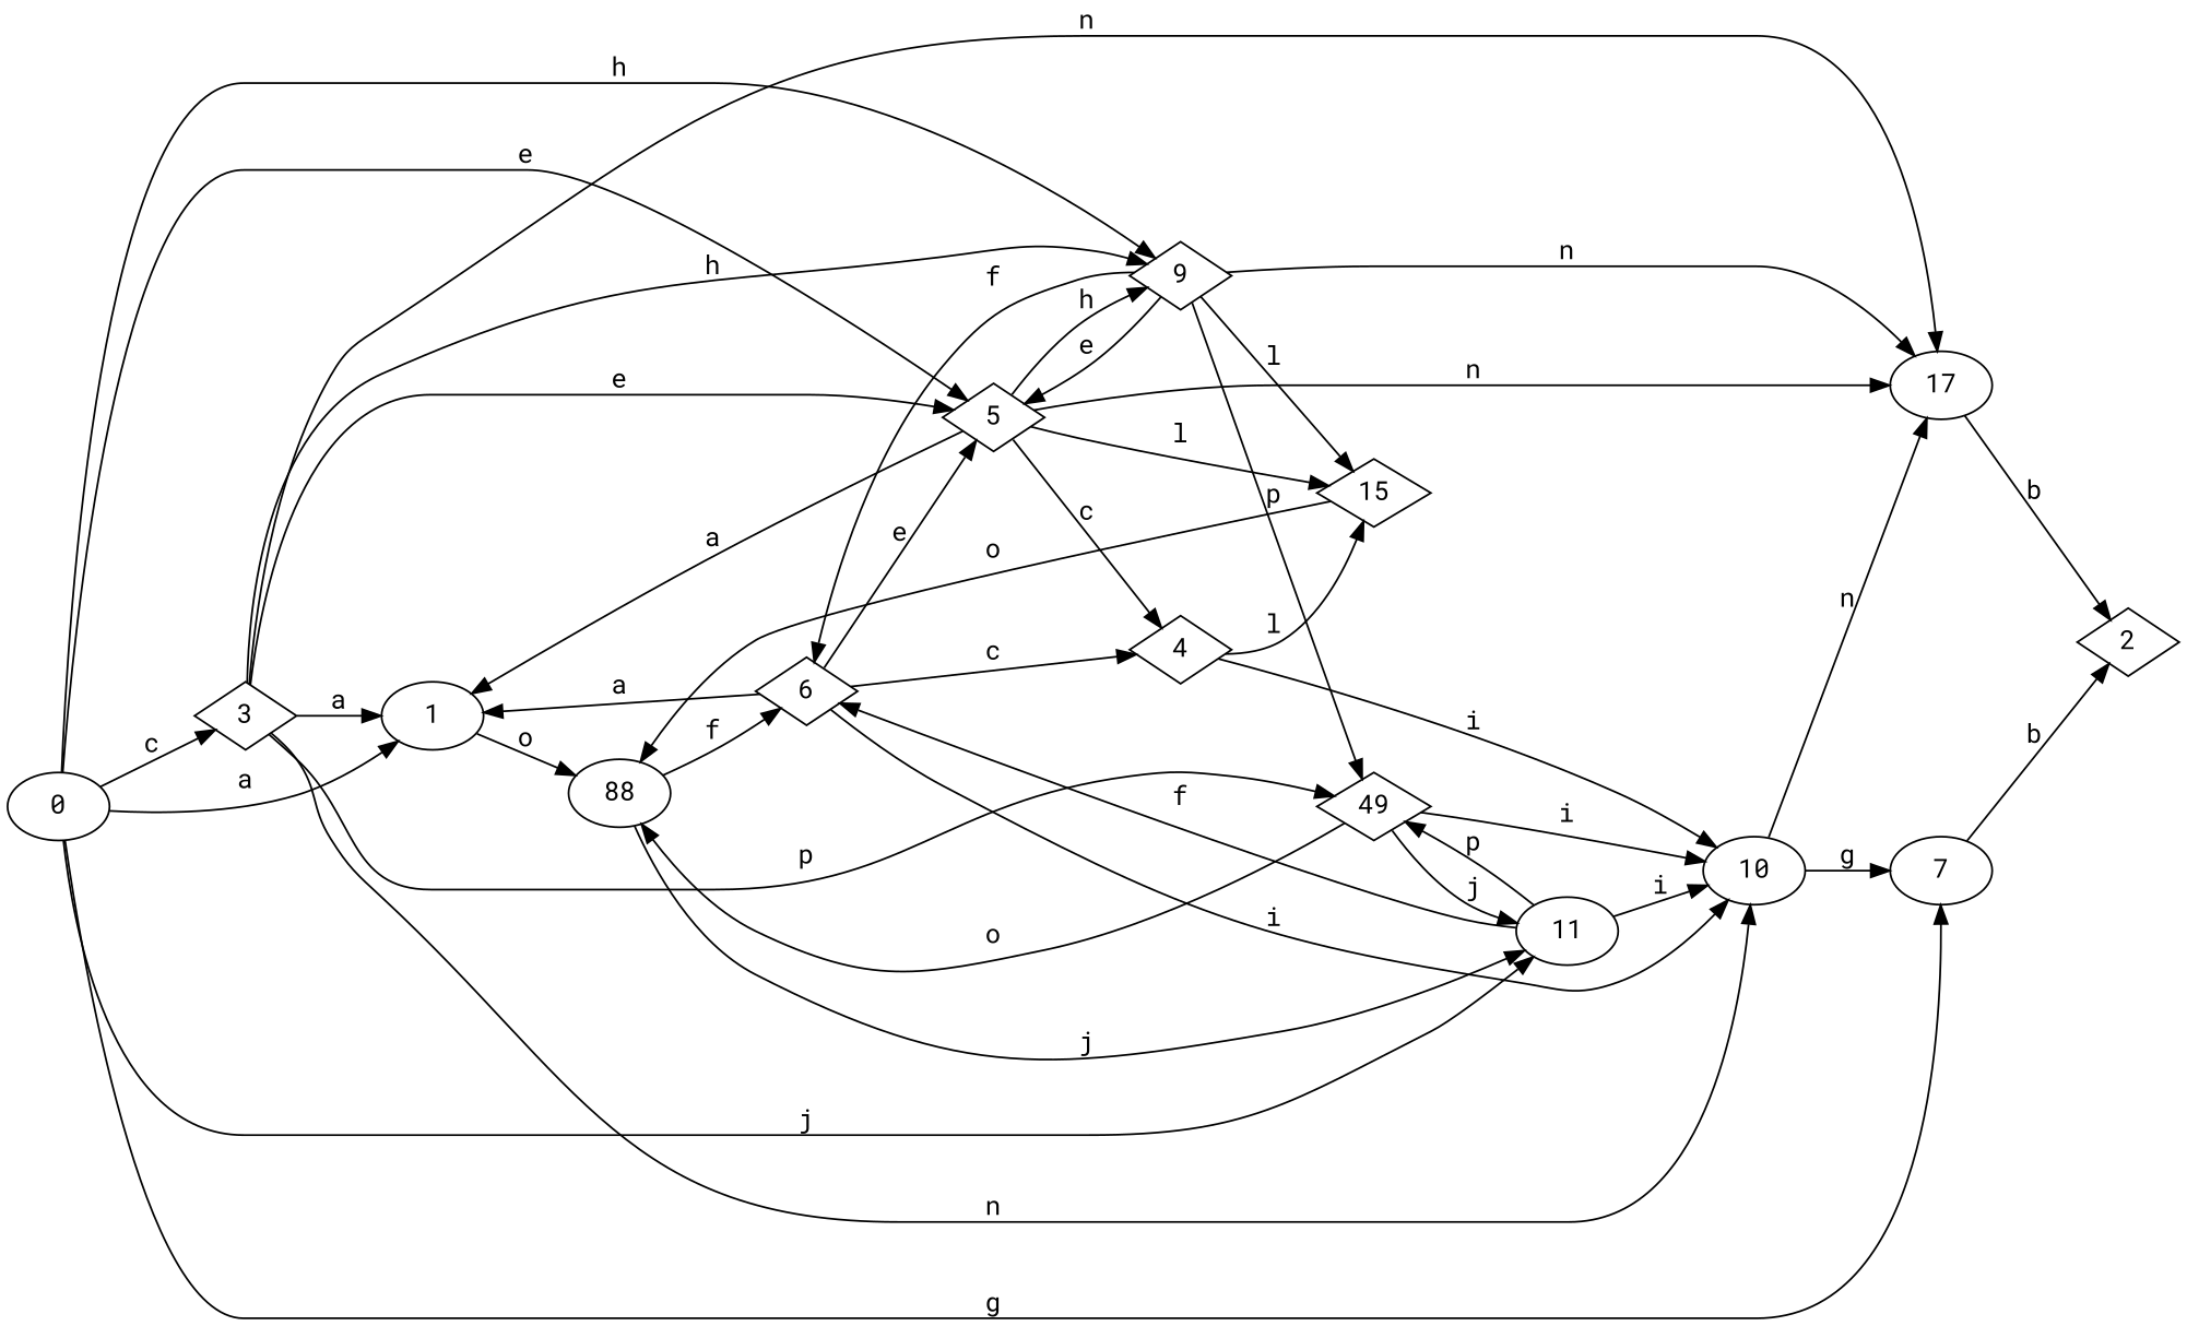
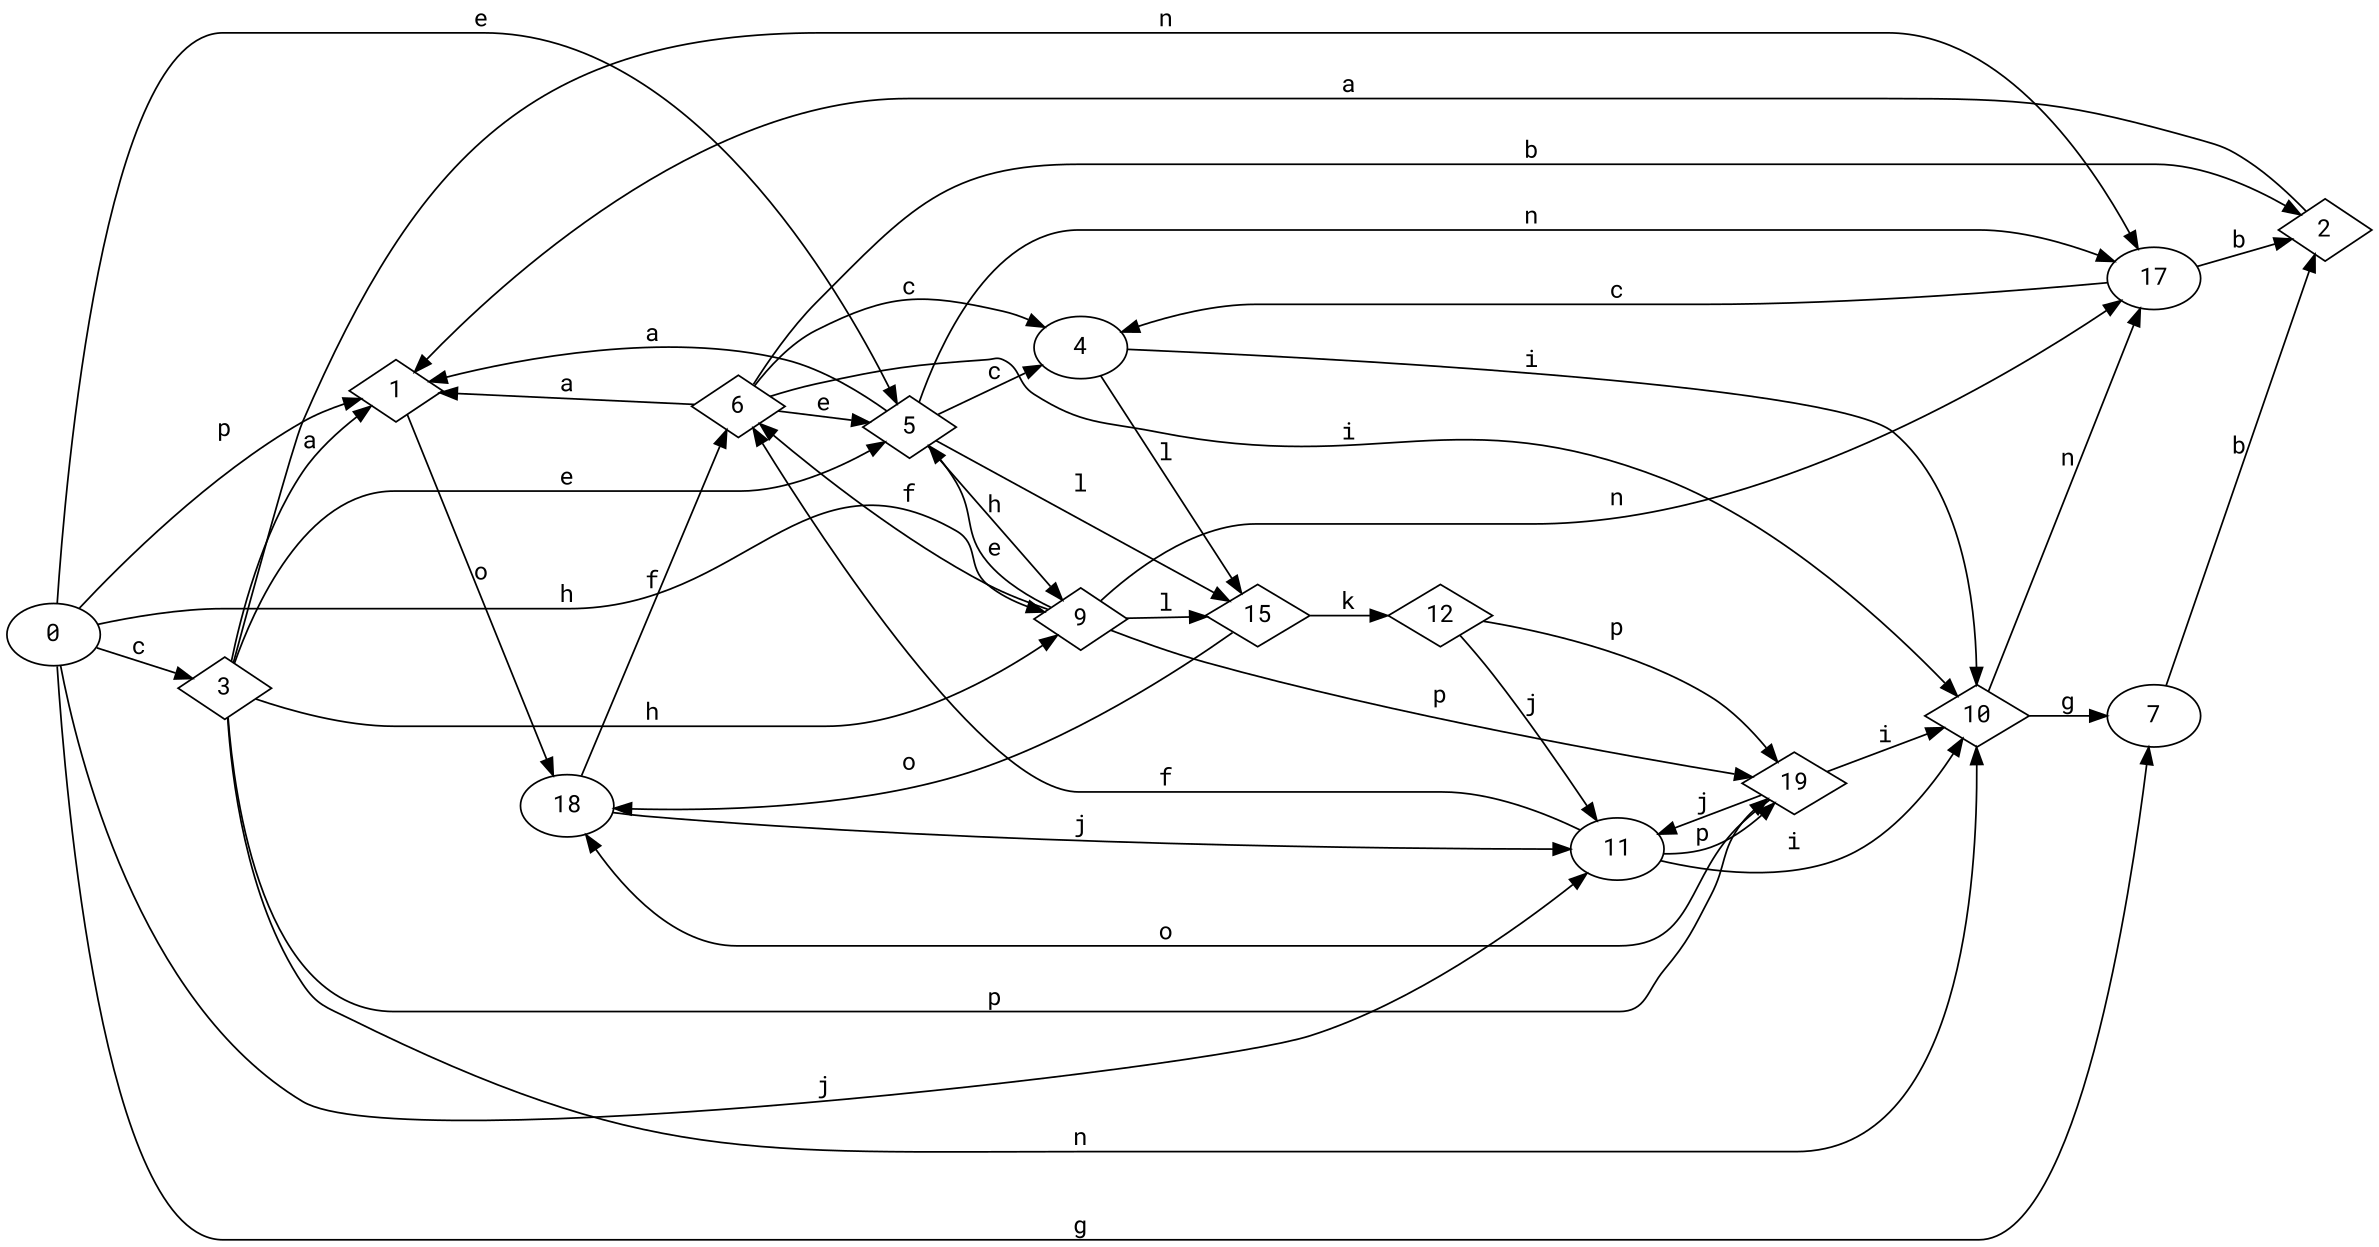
  strict digraph {
    fontname="Roboto Mono"
    rankdir=LR
    node [fontname="Roboto Mono" shape=diamond]
    edge [fontname="Roboto Mono"]
-   1 [shape=ellipse]
-   18 [shape=ellipse label=88]
+   1
+   18 [shape=ellipse]
    6
    11 [shape=ellipse]
    2
    3
    5
    9
-   10 [shape=ellipse]
+   10
    17 [shape=ellipse]
-   19 [label=49]
-   4
+   19
+   4 [shape=ellipse]
    15
    7 [shape=ellipse]
+   12
    0 [shape=ellipse]
    1 -> 18 [label=o]
    18 -> 6 [label=f]
    18 -> 11 [label=j]
    6 -> 1 [label=a]
+   6 -> 2 [label=b]
    6 -> 5 [label=e]
    6 -> 10 [label=i]
    6 -> 4 [label=c]
    11 -> 6 [label=f]
    11 -> 10 [label=i]
    11 -> 19 [label=p]
+   2 -> 1 [label=a]
    3 -> 1 [label=a]
    3 -> 5 [label=e]
    3 -> 9 [label=h]
    3 -> 10 [label=n]
    3 -> 17 [label=n]
    3 -> 19 [label=p]
    5 -> 1 [label=a]
    5 -> 9 [label=h]
    5 -> 17 [label=n]
    5 -> 4 [label=c]
    5 -> 15 [label=l]
    9 -> 6 [label=f]
    9 -> 5 [label=e]
    9 -> 17 [label=n]
    9 -> 19 [label=p]
    9 -> 15 [label=l]
    10 -> 17 [label=n]
    10 -> 7 [label=g]
    17 -> 2 [label=b]
+   17 -> 4 [label=c]
    19 -> 18 [label=o]
    19 -> 11 [label=j]
    19 -> 10 [label=i]
    4 -> 10 [label=i]
    4 -> 15 [label=l]
    15 -> 18 [label=o]
+   15 -> 12 [label=k]
    7 -> 2 [label=b]
-   0 -> 1 [label=a]
+   12 -> 11 [label=j]
+   12 -> 19 [label=p]
+   0 -> 1 [label=p]
    0 -> 11 [label=j]
    0 -> 3 [label=c]
    0 -> 5 [label=e]
    0 -> 9 [label=h]
    0 -> 7 [label=g]
  }
